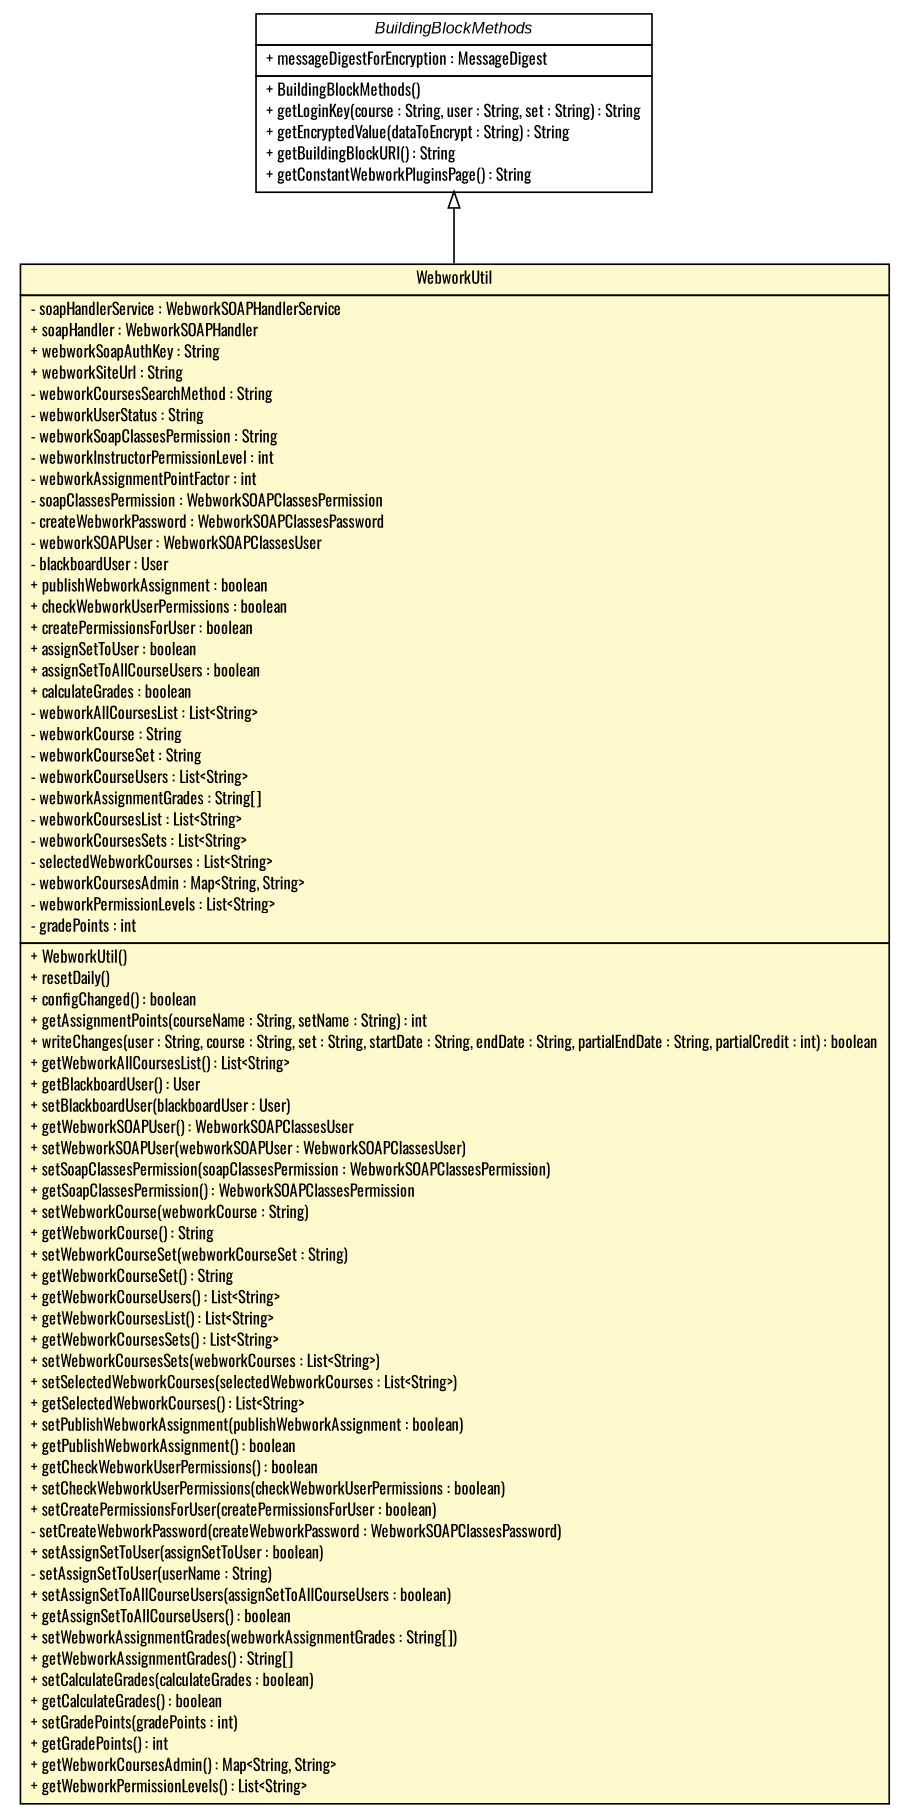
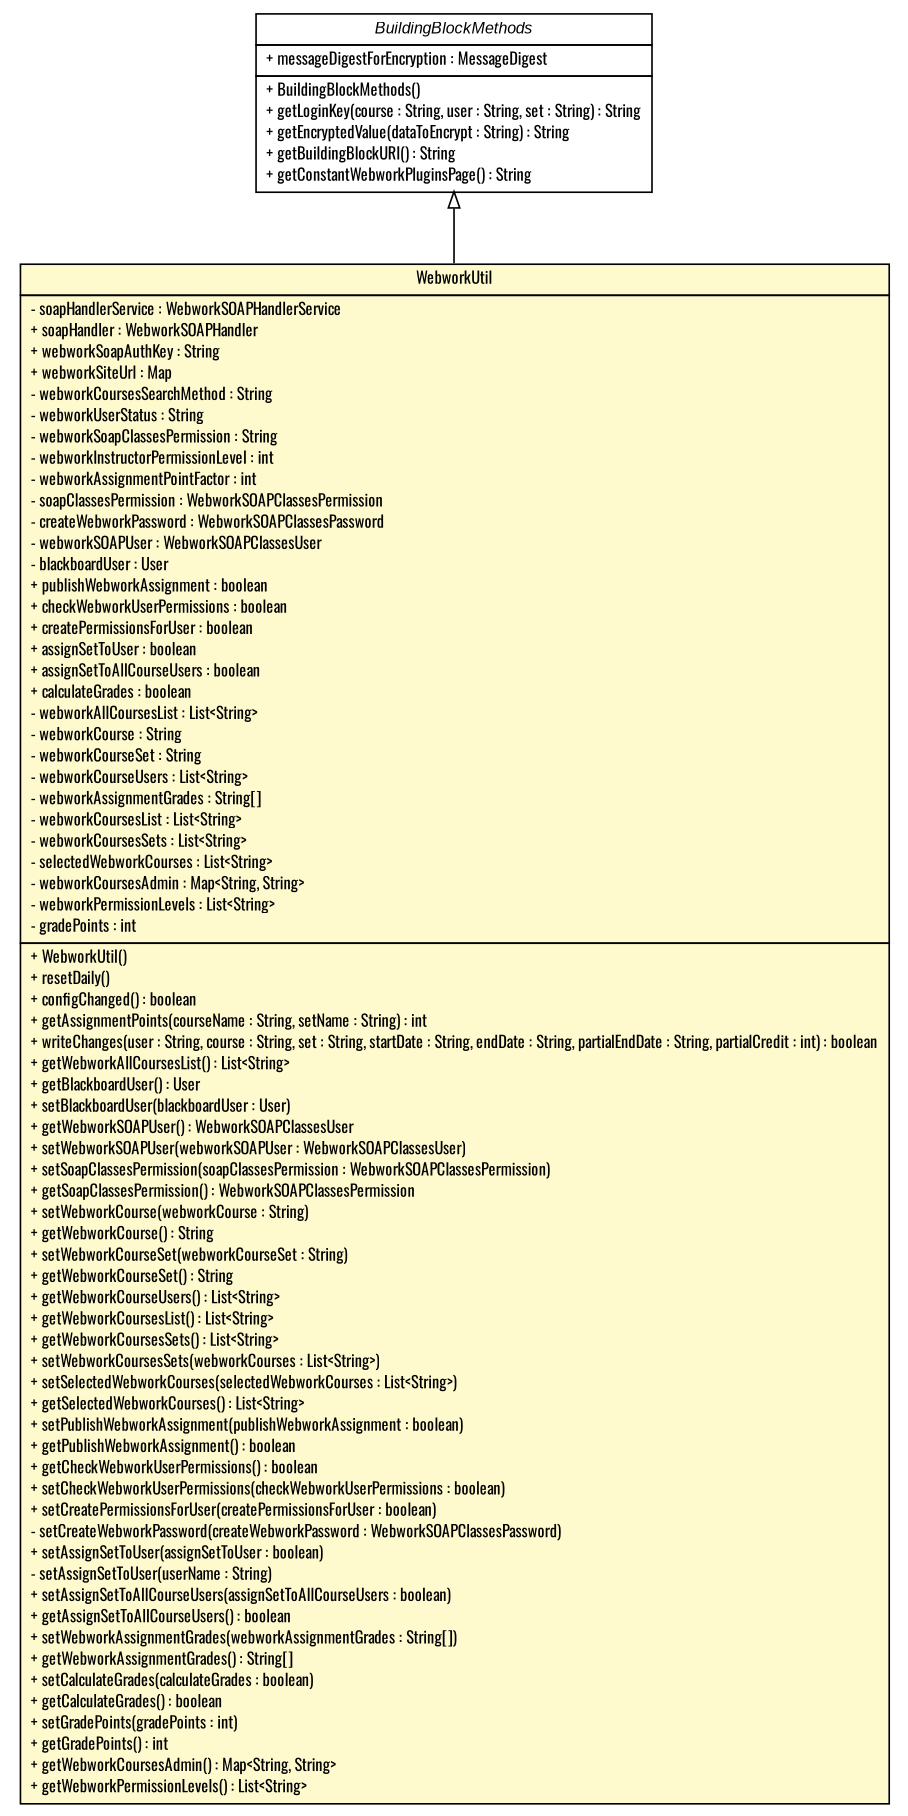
  digraph {
    nodesep=0.25
    ranksep=0.5
    fontname=Oswald
    node [fontcolor=black fontname=Oswald fontsize=10.0 shape=plaintext]
-   n1 [label=<<table title="edu.missouri.WebworkUtil" border="0" cellborder="1" cellspacing="0" cellpadding="2" port="p" bgcolor="lemonChiffon" href="./WebworkUtil.html"> 		<tr><td><table border="0" cellspacing="0" cellpadding="1"> <tr><td align="center" balign="center"> WebworkUtil </td></tr> 		</table></td></tr> 		<tr><td><table border="0" cellspacing="0" cellpadding="1"> <tr><td align="left" balign="left"> - soapHandlerService : WebworkSOAPHandlerService </td></tr> <tr><td align="left" balign="left"> + soapHandler : WebworkSOAPHandler </td></tr> <tr><td align="left" balign="left"> + webworkSoapAuthKey : String </td></tr> <tr><td align="left" balign="left"> + webworkSiteUrl : String </td></tr> <tr><td align="left" balign="left"> - webworkCoursesSearchMethod : String </td></tr> <tr><td align="left" balign="left"> - webworkUserStatus : String </td></tr> <tr><td align="left" balign="left"> - webworkSoapClassesPermission : String </td></tr> <tr><td align="left" balign="left"> - webworkInstructorPermissionLevel : int </td></tr> <tr><td align="left" balign="left"> - webworkAssignmentPointFactor : int </td></tr> <tr><td align="left" balign="left"> - soapClassesPermission : WebworkSOAPClassesPermission </td></tr> <tr><td align="left" balign="left"> - createWebworkPassword : WebworkSOAPClassesPassword </td></tr> <tr><td align="left" balign="left"> - webworkSOAPUser : WebworkSOAPClassesUser </td></tr> <tr><td align="left" balign="left"> - blackboardUser : User </td></tr> <tr><td align="left" balign="left"> + publishWebworkAssignment : boolean </td></tr> <tr><td align="left" balign="left"> + checkWebworkUserPermissions : boolean </td></tr> <tr><td align="left" balign="left"> + createPermissionsForUser : boolean </td></tr> <tr><td align="left" balign="left"> + assignSetToUser : boolean </td></tr> <tr><td align="left" balign="left"> + assignSetToAllCourseUsers : boolean </td></tr> <tr><td align="left" balign="left"> + calculateGrades : boolean </td></tr> <tr><td align="left" balign="left"> - webworkAllCoursesList : List&lt;String&gt; </td></tr> <tr><td align="left" balign="left"> - webworkCourse : String </td></tr> <tr><td align="left" balign="left"> - webworkCourseSet : String </td></tr> <tr><td align="left" balign="left"> - webworkCourseUsers : List&lt;String&gt; </td></tr> <tr><td align="left" balign="left"> - webworkAssignmentGrades : String[] </td></tr> <tr><td align="left" balign="left"> - webworkCoursesList : List&lt;String&gt; </td></tr> <tr><td align="left" balign="left"> - webworkCoursesSets : List&lt;String&gt; </td></tr> <tr><td align="left" balign="left"> - selectedWebworkCourses : List&lt;String&gt; </td></tr> <tr><td align="left" balign="left"> - webworkCoursesAdmin : Map&lt;String, String&gt; </td></tr> <tr><td align="left" balign="left"> - webworkPermissionLevels : List&lt;String&gt; </td></tr> <tr><td align="left" balign="left"> - gradePoints : int </td></tr> 		</table></td></tr> 		<tr><td><table border="0" cellspacing="0" cellpadding="1"> <tr><td align="left" balign="left"> + WebworkUtil() </td></tr> <tr><td align="left" balign="left"> + resetDaily() </td></tr> <tr><td align="left" balign="left"> + configChanged() : boolean </td></tr> <tr><td align="left" balign="left"> + getAssignmentPoints(courseName : String, setName : String) : int </td></tr> <tr><td align="left" balign="left"> + writeChanges(user : String, course : String, set : String, startDate : String, endDate : String, partialEndDate : String, partialCredit : int) : boolean </td></tr> <tr><td align="left" balign="left"> + getWebworkAllCoursesList() : List&lt;String&gt; </td></tr> <tr><td align="left" balign="left"> + getBlackboardUser() : User </td></tr> <tr><td align="left" balign="left"> + setBlackboardUser(blackboardUser : User) </td></tr> <tr><td align="left" balign="left"> + getWebworkSOAPUser() : WebworkSOAPClassesUser </td></tr> <tr><td align="left" balign="left"> + setWebworkSOAPUser(webworkSOAPUser : WebworkSOAPClassesUser) </td></tr> <tr><td align="left" balign="left"> + setSoapClassesPermission(soapClassesPermission : WebworkSOAPClassesPermission) </td></tr> <tr><td align="left" balign="left"> + getSoapClassesPermission() : WebworkSOAPClassesPermission </td></tr> <tr><td align="left" balign="left"> + setWebworkCourse(webworkCourse : String) </td></tr> <tr><td align="left" balign="left"> + getWebworkCourse() : String </td></tr> <tr><td align="left" balign="left"> + setWebworkCourseSet(webworkCourseSet : String) </td></tr> <tr><td align="left" balign="left"> + getWebworkCourseSet() : String </td></tr> <tr><td align="left" balign="left"> + getWebworkCourseUsers() : List&lt;String&gt; </td></tr> <tr><td align="left" balign="left"> + getWebworkCoursesList() : List&lt;String&gt; </td></tr> <tr><td align="left" balign="left"> + getWebworkCoursesSets() : List&lt;String&gt; </td></tr> <tr><td align="left" balign="left"> + setWebworkCoursesSets(webworkCourses : List&lt;String&gt;) </td></tr> <tr><td align="left" balign="left"> + setSelectedWebworkCourses(selectedWebworkCourses : List&lt;String&gt;) </td></tr> <tr><td align="left" balign="left"> + getSelectedWebworkCourses() : List&lt;String&gt; </td></tr> <tr><td align="left" balign="left"> + setPublishWebworkAssignment(publishWebworkAssignment : boolean) </td></tr> <tr><td align="left" balign="left"> + getPublishWebworkAssignment() : boolean </td></tr> <tr><td align="left" balign="left"> + getCheckWebworkUserPermissions() : boolean </td></tr> <tr><td align="left" balign="left"> + setCheckWebworkUserPermissions(checkWebworkUserPermissions : boolean) </td></tr> <tr><td align="left" balign="left"> + setCreatePermissionsForUser(createPermissionsForUser : boolean) </td></tr> <tr><td align="left" balign="left"> - setCreateWebworkPassword(createWebworkPassword : WebworkSOAPClassesPassword) </td></tr> <tr><td align="left" balign="left"> + setAssignSetToUser(assignSetToUser : boolean) </td></tr> <tr><td align="left" balign="left"> - setAssignSetToUser(userName : String) </td></tr> <tr><td align="left" balign="left"> + setAssignSetToAllCourseUsers(assignSetToAllCourseUsers : boolean) </td></tr> <tr><td align="left" balign="left"> + getAssignSetToAllCourseUsers() : boolean </td></tr> <tr><td align="left" balign="left"> + setWebworkAssignmentGrades(webworkAssignmentGrades : String[]) </td></tr> <tr><td align="left" balign="left"> + getWebworkAssignmentGrades() : String[] </td></tr> <tr><td align="left" balign="left"> + setCalculateGrades(calculateGrades : boolean) </td></tr> <tr><td align="left" balign="left"> + getCalculateGrades() : boolean </td></tr> <tr><td align="left" balign="left"> + setGradePoints(gradePoints : int) </td></tr> <tr><td align="left" balign="left"> + getGradePoints() : int </td></tr> <tr><td align="left" balign="left"> + getWebworkCoursesAdmin() : Map&lt;String, String&gt; </td></tr> <tr><td align="left" balign="left"> + getWebworkPermissionLevels() : List&lt;String&gt; </td></tr> 		</table></td></tr> 		</table>>]
+   n1 [label=<<table title="edu.missouri.WebworkUtil" border="0" cellborder="1" cellspacing="0" cellpadding="2" port="p" bgcolor="lemonChiffon" href="./WebworkUtil.html"> 		<tr><td><table border="0" cellspacing="0" cellpadding="1"> <tr><td align="center" balign="center"> WebworkUtil </td></tr> 		</table></td></tr> 		<tr><td><table border="0" cellspacing="0" cellpadding="1"> <tr><td align="left" balign="left"> - soapHandlerService : WebworkSOAPHandlerService </td></tr> <tr><td align="left" balign="left"> + soapHandler : WebworkSOAPHandler </td></tr> <tr><td align="left" balign="left"> + webworkSoapAuthKey : String </td></tr> <tr><td align="left" balign="left"> + webworkSiteUrl : Map </td></tr> <tr><td align="left" balign="left"> - webworkCoursesSearchMethod : String </td></tr> <tr><td align="left" balign="left"> - webworkUserStatus : String </td></tr> <tr><td align="left" balign="left"> - webworkSoapClassesPermission : String </td></tr> <tr><td align="left" balign="left"> - webworkInstructorPermissionLevel : int </td></tr> <tr><td align="left" balign="left"> - webworkAssignmentPointFactor : int </td></tr> <tr><td align="left" balign="left"> - soapClassesPermission : WebworkSOAPClassesPermission </td></tr> <tr><td align="left" balign="left"> - createWebworkPassword : WebworkSOAPClassesPassword </td></tr> <tr><td align="left" balign="left"> - webworkSOAPUser : WebworkSOAPClassesUser </td></tr> <tr><td align="left" balign="left"> - blackboardUser : User </td></tr> <tr><td align="left" balign="left"> + publishWebworkAssignment : boolean </td></tr> <tr><td align="left" balign="left"> + checkWebworkUserPermissions : boolean </td></tr> <tr><td align="left" balign="left"> + createPermissionsForUser : boolean </td></tr> <tr><td align="left" balign="left"> + assignSetToUser : boolean </td></tr> <tr><td align="left" balign="left"> + assignSetToAllCourseUsers : boolean </td></tr> <tr><td align="left" balign="left"> + calculateGrades : boolean </td></tr> <tr><td align="left" balign="left"> - webworkAllCoursesList : List&lt;String&gt; </td></tr> <tr><td align="left" balign="left"> - webworkCourse : String </td></tr> <tr><td align="left" balign="left"> - webworkCourseSet : String </td></tr> <tr><td align="left" balign="left"> - webworkCourseUsers : List&lt;String&gt; </td></tr> <tr><td align="left" balign="left"> - webworkAssignmentGrades : String[] </td></tr> <tr><td align="left" balign="left"> - webworkCoursesList : List&lt;String&gt; </td></tr> <tr><td align="left" balign="left"> - webworkCoursesSets : List&lt;String&gt; </td></tr> <tr><td align="left" balign="left"> - selectedWebworkCourses : List&lt;String&gt; </td></tr> <tr><td align="left" balign="left"> - webworkCoursesAdmin : Map&lt;String, String&gt; </td></tr> <tr><td align="left" balign="left"> - webworkPermissionLevels : List&lt;String&gt; </td></tr> <tr><td align="left" balign="left"> - gradePoints : int </td></tr> 		</table></td></tr> 		<tr><td><table border="0" cellspacing="0" cellpadding="1"> <tr><td align="left" balign="left"> + WebworkUtil() </td></tr> <tr><td align="left" balign="left"> + resetDaily() </td></tr> <tr><td align="left" balign="left"> + configChanged() : boolean </td></tr> <tr><td align="left" balign="left"> + getAssignmentPoints(courseName : String, setName : String) : int </td></tr> <tr><td align="left" balign="left"> + writeChanges(user : String, course : String, set : String, startDate : String, endDate : String, partialEndDate : String, partialCredit : int) : boolean </td></tr> <tr><td align="left" balign="left"> + getWebworkAllCoursesList() : List&lt;String&gt; </td></tr> <tr><td align="left" balign="left"> + getBlackboardUser() : User </td></tr> <tr><td align="left" balign="left"> + setBlackboardUser(blackboardUser : User) </td></tr> <tr><td align="left" balign="left"> + getWebworkSOAPUser() : WebworkSOAPClassesUser </td></tr> <tr><td align="left" balign="left"> + setWebworkSOAPUser(webworkSOAPUser : WebworkSOAPClassesUser) </td></tr> <tr><td align="left" balign="left"> + setSoapClassesPermission(soapClassesPermission : WebworkSOAPClassesPermission) </td></tr> <tr><td align="left" balign="left"> + getSoapClassesPermission() : WebworkSOAPClassesPermission </td></tr> <tr><td align="left" balign="left"> + setWebworkCourse(webworkCourse : String) </td></tr> <tr><td align="left" balign="left"> + getWebworkCourse() : String </td></tr> <tr><td align="left" balign="left"> + setWebworkCourseSet(webworkCourseSet : String) </td></tr> <tr><td align="left" balign="left"> + getWebworkCourseSet() : String </td></tr> <tr><td align="left" balign="left"> + getWebworkCourseUsers() : List&lt;String&gt; </td></tr> <tr><td align="left" balign="left"> + getWebworkCoursesList() : List&lt;String&gt; </td></tr> <tr><td align="left" balign="left"> + getWebworkCoursesSets() : List&lt;String&gt; </td></tr> <tr><td align="left" balign="left"> + setWebworkCoursesSets(webworkCourses : List&lt;String&gt;) </td></tr> <tr><td align="left" balign="left"> + setSelectedWebworkCourses(selectedWebworkCourses : List&lt;String&gt;) </td></tr> <tr><td align="left" balign="left"> + getSelectedWebworkCourses() : List&lt;String&gt; </td></tr> <tr><td align="left" balign="left"> + setPublishWebworkAssignment(publishWebworkAssignment : boolean) </td></tr> <tr><td align="left" balign="left"> + getPublishWebworkAssignment() : boolean </td></tr> <tr><td align="left" balign="left"> + getCheckWebworkUserPermissions() : boolean </td></tr> <tr><td align="left" balign="left"> + setCheckWebworkUserPermissions(checkWebworkUserPermissions : boolean) </td></tr> <tr><td align="left" balign="left"> + setCreatePermissionsForUser(createPermissionsForUser : boolean) </td></tr> <tr><td align="left" balign="left"> - setCreateWebworkPassword(createWebworkPassword : WebworkSOAPClassesPassword) </td></tr> <tr><td align="left" balign="left"> + setAssignSetToUser(assignSetToUser : boolean) </td></tr> <tr><td align="left" balign="left"> - setAssignSetToUser(userName : String) </td></tr> <tr><td align="left" balign="left"> + setAssignSetToAllCourseUsers(assignSetToAllCourseUsers : boolean) </td></tr> <tr><td align="left" balign="left"> + getAssignSetToAllCourseUsers() : boolean </td></tr> <tr><td align="left" balign="left"> + setWebworkAssignmentGrades(webworkAssignmentGrades : String[]) </td></tr> <tr><td align="left" balign="left"> + getWebworkAssignmentGrades() : String[] </td></tr> <tr><td align="left" balign="left"> + setCalculateGrades(calculateGrades : boolean) </td></tr> <tr><td align="left" balign="left"> + getCalculateGrades() : boolean </td></tr> <tr><td align="left" balign="left"> + setGradePoints(gradePoints : int) </td></tr> <tr><td align="left" balign="left"> + getGradePoints() : int </td></tr> <tr><td align="left" balign="left"> + getWebworkCoursesAdmin() : Map&lt;String, String&gt; </td></tr> <tr><td align="left" balign="left"> + getWebworkPermissionLevels() : List&lt;String&gt; </td></tr> 		</table></td></tr> 		</table>>]
    n2 [label=<<table title="edu.missouri.BuildingBlockMethods" border="0" cellborder="1" cellspacing="0" cellpadding="2" port="p" href="./BuildingBlockMethods.html"> 		<tr><td><table border="0" cellspacing="0" cellpadding="1"> <tr><td align="center" balign="center"><font face="arial italic"> BuildingBlockMethods </font></td></tr> 		</table></td></tr> 		<tr><td><table border="0" cellspacing="0" cellpadding="1"> <tr><td align="left" balign="left"> + messageDigestForEncryption : MessageDigest </td></tr> 		</table></td></tr> 		<tr><td><table border="0" cellspacing="0" cellpadding="1"> <tr><td align="left" balign="left"> + BuildingBlockMethods() </td></tr> <tr><td align="left" balign="left"> + getLoginKey(course : String, user : String, set : String) : String </td></tr> <tr><td align="left" balign="left"> + getEncryptedValue(dataToEncrypt : String) : String </td></tr> <tr><td align="left" balign="left"> + getBuildingBlockURI() : String </td></tr> <tr><td align="left" balign="left"> + getConstantWebworkPluginsPage() : String </td></tr> 		</table></td></tr> 		</table>>]
    n2 -> n1 [arrowtail=empty dir=back fontname=Oswald fontsize=10 headport=p labelfontname=arial labelfontsize=10 tailport=p]
  }
